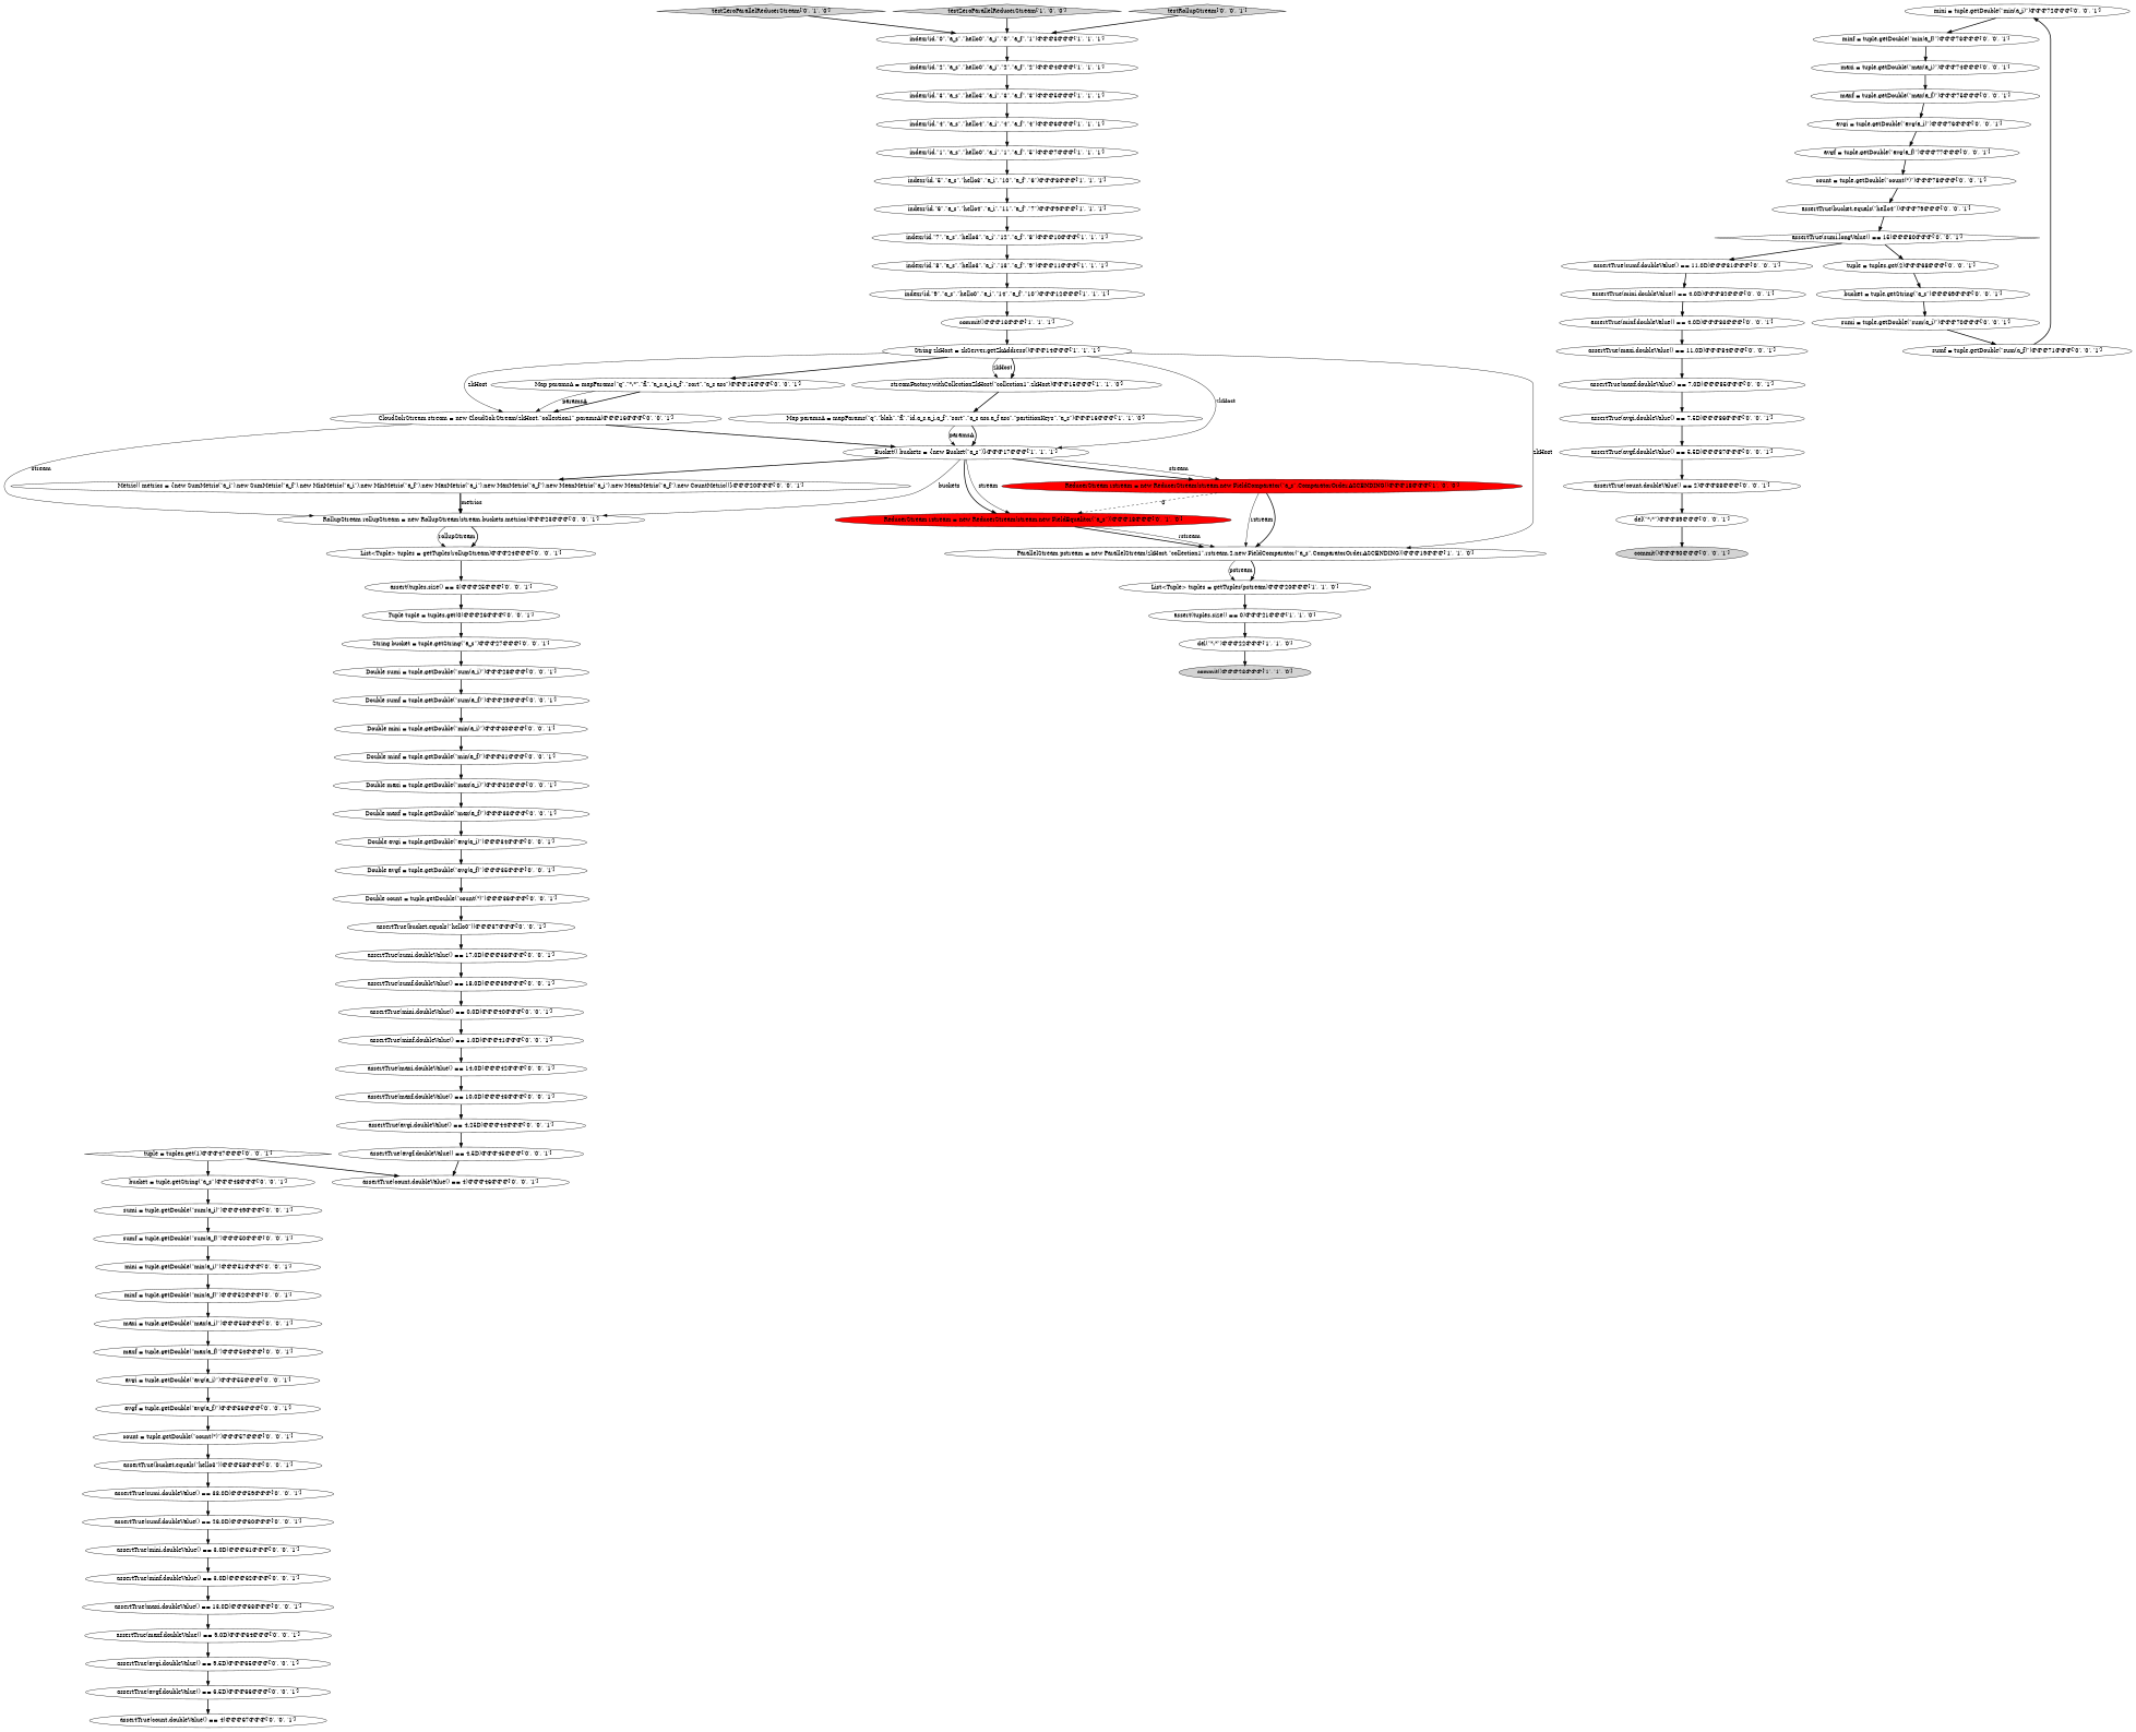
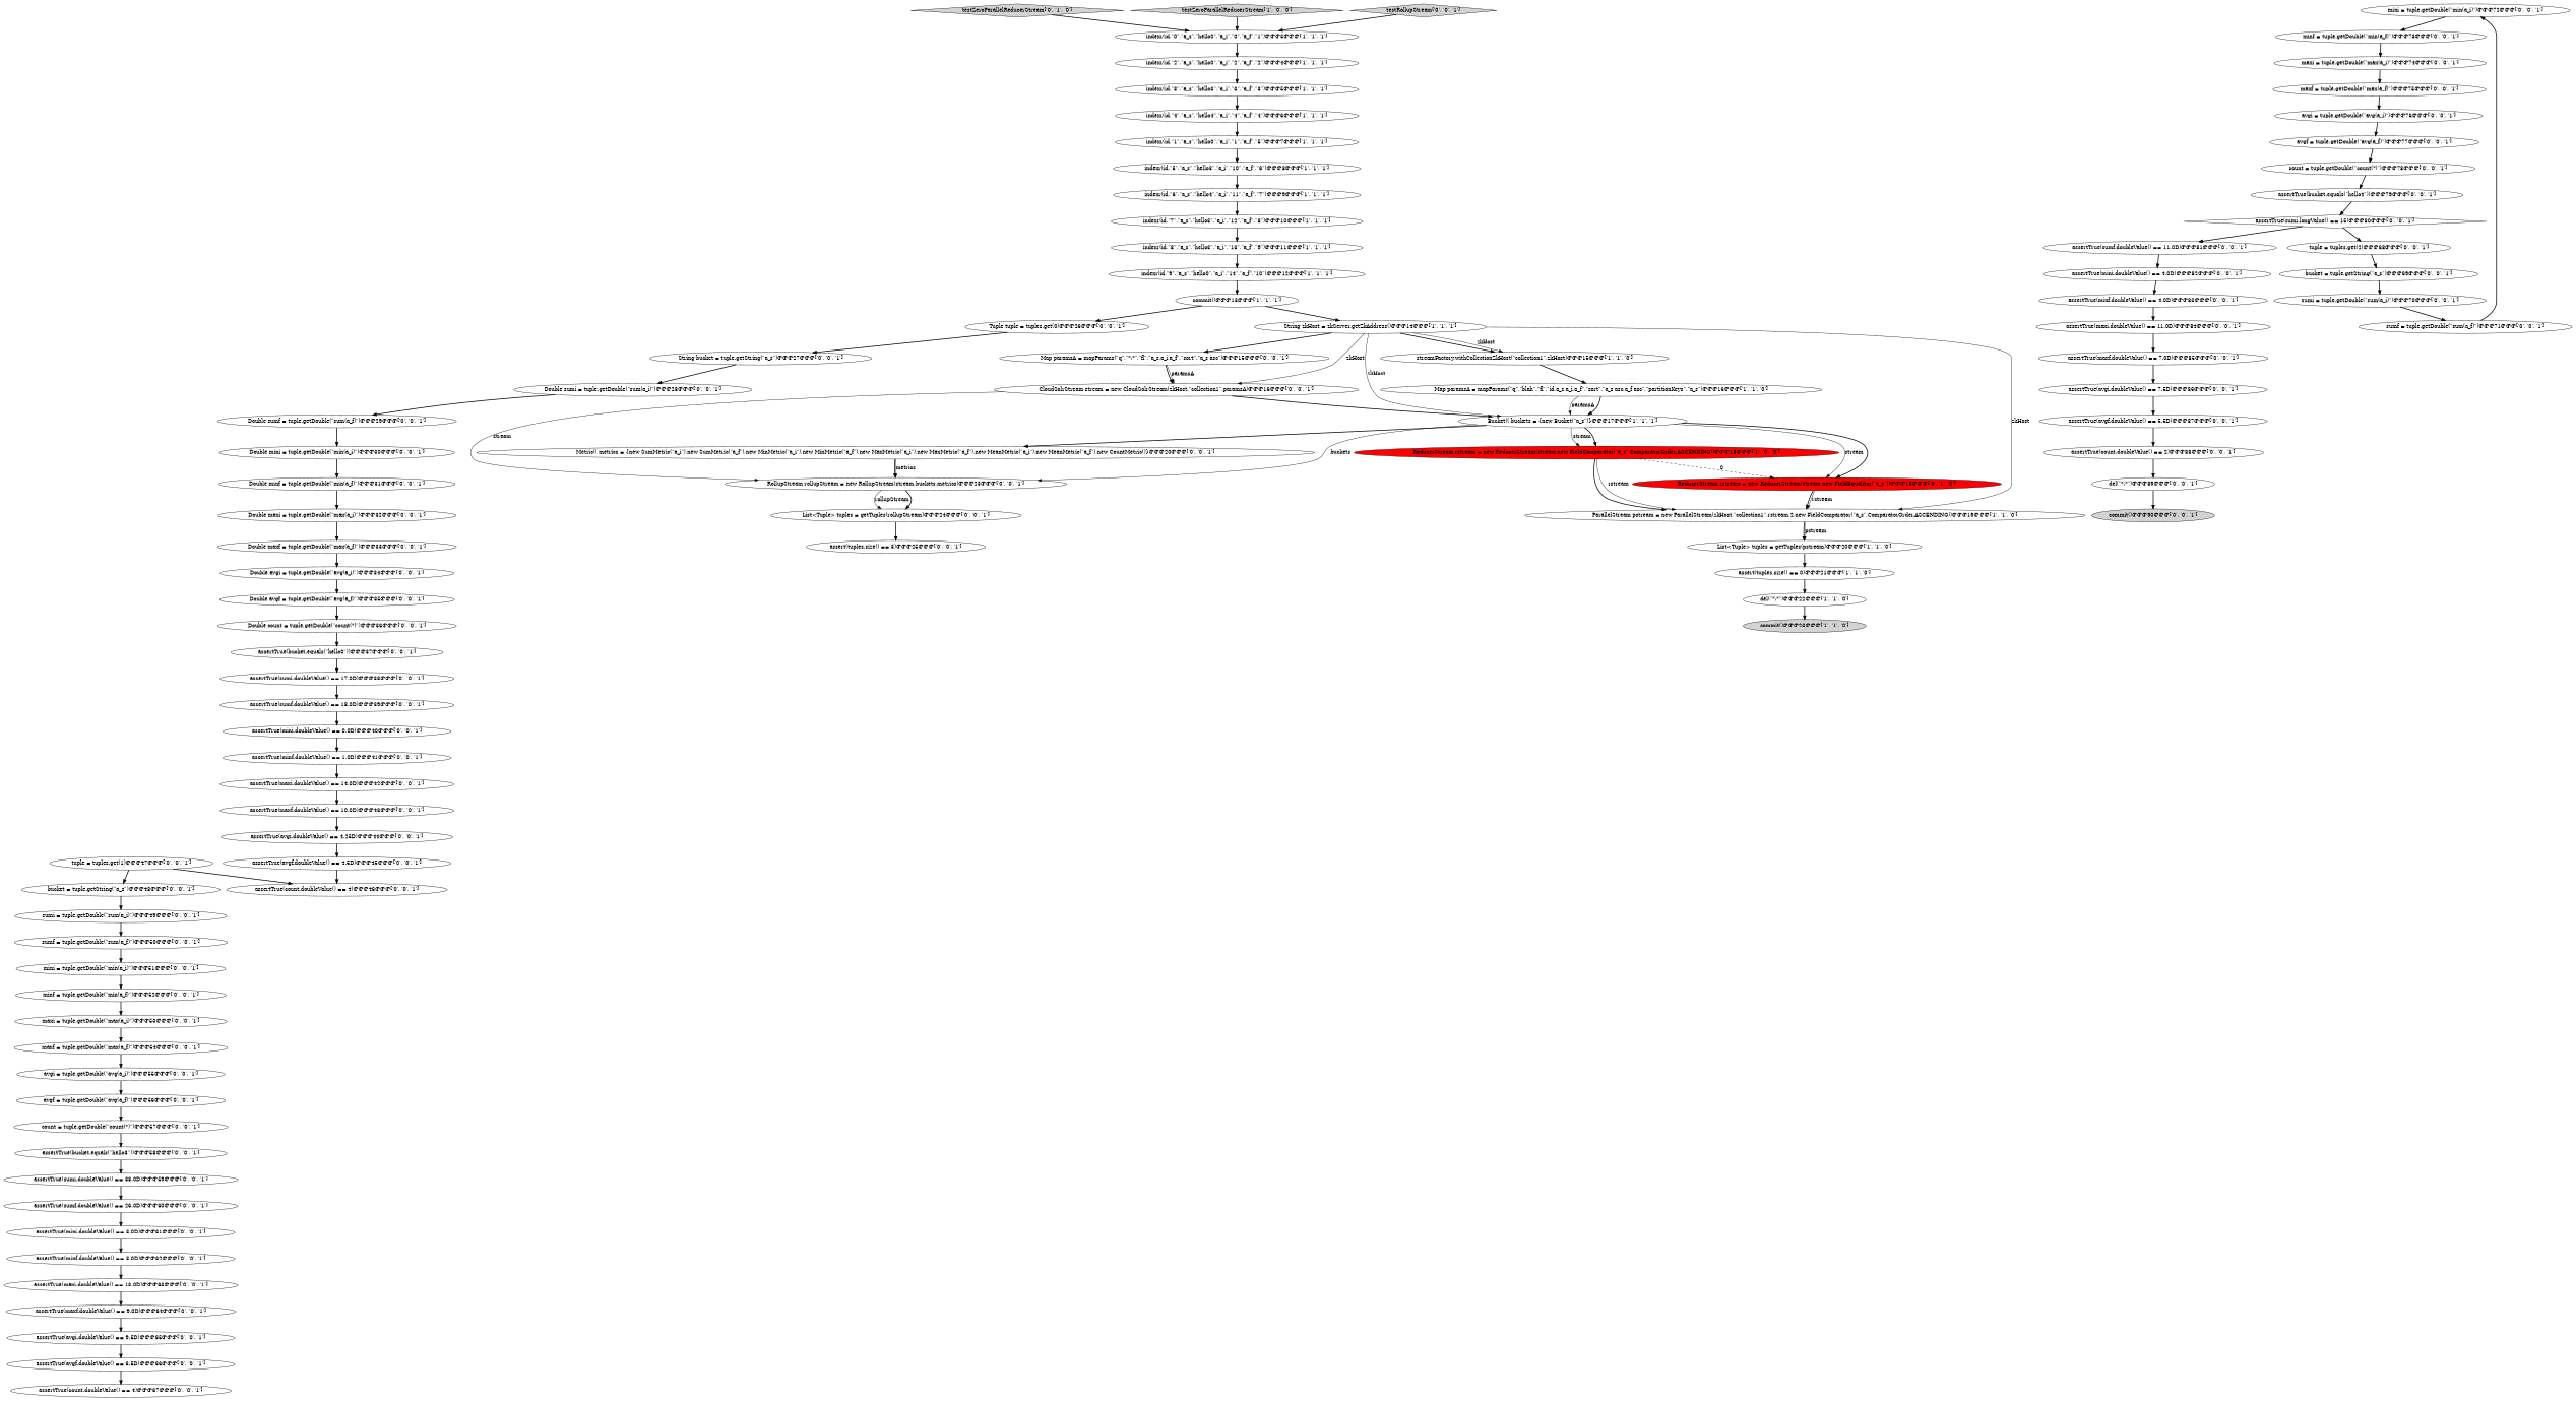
  digraph {
    node [fillcolor=white shape=ellipse style=filled]
    edge [style=bold]
    n1 [label="count = tuple.getDouble(\"count(*)\")@@@57@@@['0', '0', '1']"]
    n2 [label="assertTrue(bucket.equals(\"hello3\"))@@@58@@@['0', '0', '1']"]
    n3 [label="assertTrue(sumi.doubleValue() == 38.0D)@@@59@@@['0', '0', '1']"]
    n4 [label="avgi = tuple.getDouble(\"avg(a_i)\")@@@55@@@['0', '0', '1']"]
    n5 [label="avgf = tuple.getDouble(\"avg(a_f)\")@@@56@@@['0', '0', '1']"]
    n6 [label="Double mini = tuple.getDouble(\"min(a_i)\")@@@30@@@['0', '0', '1']"]
    n7 [label="Double minf = tuple.getDouble(\"min(a_f)\")@@@31@@@['0', '0', '1']"]
    n8 [label="Double maxi = tuple.getDouble(\"max(a_i)\")@@@32@@@['0', '0', '1']"]
    n9 [label="Bucket(( buckets = {new Bucket(\"a_s\")}@@@17@@@['1', '1', '1']"]
    n10 [label="RollupStream rollupStream = new RollupStream(stream,buckets,metrics)@@@23@@@['0', '0', '1']"]
    n11 [fillcolor=red label="ReducerStream rstream = new ReducerStream(stream,new FieldComparator(\"a_s\",ComparatorOrder.ASCENDING))@@@18@@@['1', '0', '0']"]
    n12 [label="Metric(( metrics = {new SumMetric(\"a_i\"),new SumMetric(\"a_f\"),new MinMetric(\"a_i\"),new MinMetric(\"a_f\"),new MaxMetric(\"a_i\"),new MaxMetric(\"a_f\"),new MeanMetric(\"a_i\"),new MeanMetric(\"a_f\"),new CountMetric()}@@@20@@@['0', '0', '1']"]
    n13 [fillcolor=red label="ReducerStream rstream = new ReducerStream(stream,new FieldEqualitor(\"a_s\"))@@@18@@@['0', '1', '0']"]
    n14 [label="List<Tuple> tuples = getTuples(rollupStream)@@@24@@@['0', '0', '1']"]
    n15 [label="ParallelStream pstream = new ParallelStream(zkHost,\"collection1\",rstream,2,new FieldComparator(\"a_s\",ComparatorOrder.ASCENDING))@@@19@@@['1', '1', '0']"]
    n16 [label="assert(tuples.size() == 3)@@@25@@@['0', '0', '1']"]
    n17 [label="Tuple tuple = tuples.get(0)@@@26@@@['0', '0', '1']"]
    n18 [label="String bucket = tuple.getString(\"a_s\")@@@27@@@['0', '0', '1']"]
    n19 [label="assertTrue(sumf.doubleValue() == 26.0D)@@@60@@@['0', '0', '1']"]
    n20 [label="assertTrue(mini.doubleValue() == 3.0D)@@@61@@@['0', '0', '1']"]
    n21 [label="assertTrue(minf.doubleValue() == 3.0D)@@@62@@@['0', '0', '1']"]
    n22 [label="mini = tuple.getDouble(\"min(a_i)\")@@@72@@@['0', '0', '1']"]
    n23 [label="minf = tuple.getDouble(\"min(a_f)\")@@@73@@@['0', '0', '1']"]
    n24 [label="maxi = tuple.getDouble(\"max(a_i)\")@@@74@@@['0', '0', '1']"]
    n25 [label="indexr(id,\"7\",\"a_s\",\"hello3\",\"a_i\",\"12\",\"a_f\",\"8\")@@@10@@@['1', '1', '1']"]
    n26 [label="indexr(id,\"8\",\"a_s\",\"hello3\",\"a_i\",\"13\",\"a_f\",\"9\")@@@11@@@['1', '1', '1']"]
    n27 [label="indexr(id,\"9\",\"a_s\",\"hello0\",\"a_i\",\"14\",\"a_f\",\"10\")@@@12@@@['1', '1', '1']"]
-   n28 [label="tuple = tuples.get(1)@@@47@@@['0', '0', '1']" shape=diamond]
+   n28 [label="tuple = tuples.get(1)@@@47@@@['0', '0', '1']"]
    n29 [label="bucket = tuple.getString(\"a_s\")@@@48@@@['0', '0', '1']"]
    n30 [label="assertTrue(count.doubleValue() == 4)@@@46@@@['0', '0', '1']"]
    n31 [label="sumi = tuple.getDouble(\"sum(a_i)\")@@@49@@@['0', '0', '1']"]
    n32 [label="sumf = tuple.getDouble(\"sum(a_f)\")@@@50@@@['0', '0', '1']"]
    n33 [label="mini = tuple.getDouble(\"min(a_i)\")@@@51@@@['0', '0', '1']"]
    n34 [label="minf = tuple.getDouble(\"min(a_f)\")@@@52@@@['0', '0', '1']"]
    n35 [label="assertTrue(sumi.doubleValue() == 17.0D)@@@38@@@['0', '0', '1']"]
    n36 [label="assertTrue(sumf.doubleValue() == 18.0D)@@@39@@@['0', '0', '1']"]
    n37 [label="assertTrue(mini.doubleValue() == 0.0D)@@@40@@@['0', '0', '1']"]
    n38 [label="commit()@@@13@@@['1', '1', '1']"]
    n39 [label="assertTrue(mini.doubleValue() == 4.0D)@@@82@@@['0', '0', '1']"]
    n40 [label="assertTrue(minf.doubleValue() == 4.0D)@@@83@@@['0', '0', '1']"]
    n41 [label="assertTrue(maxi.doubleValue() == 11.0D)@@@84@@@['0', '0', '1']"]
    n42 [label="Double maxf = tuple.getDouble(\"max(a_f)\")@@@33@@@['0', '0', '1']"]
    n43 [label="indexr(id,\"5\",\"a_s\",\"hello3\",\"a_i\",\"10\",\"a_f\",\"6\")@@@8@@@['1', '1', '1']"]
    n44 [label="indexr(id,\"6\",\"a_s\",\"hello4\",\"a_i\",\"11\",\"a_f\",\"7\")@@@9@@@['1', '1', '1']"]
    n45 [label="Double avgf = tuple.getDouble(\"avg(a_f)\")@@@35@@@['0', '0', '1']"]
    n46 [label="Double count = tuple.getDouble(\"count(*)\")@@@36@@@['0', '0', '1']"]
    n47 [label="assertTrue(bucket.equals(\"hello0\"))@@@37@@@['0', '0', '1']"]
    n48 [label="indexr(id,\"1\",\"a_s\",\"hello0\",\"a_i\",\"1\",\"a_f\",\"5\")@@@7@@@['1', '1', '1']"]
    n49 [label="assertTrue(avgf.doubleValue() == 4.5D)@@@45@@@['0', '0', '1']"]
    n50 [label="assertTrue(minf.doubleValue() == 1.0D)@@@41@@@['0', '0', '1']"]
    n51 [label="assertTrue(maxi.doubleValue() == 14.0D)@@@42@@@['0', '0', '1']"]
    n52 [label="assertTrue(count.doubleValue() == 2)@@@88@@@['0', '0', '1']"]
    n53 [label="del(\"*:*\")@@@89@@@['0', '0', '1']"]
    n54 [fillcolor=lightgray label="commit()@@@90@@@['0', '0', '1']"]
    n55 [fillcolor=lightgray label="testZeroParallelReducerStream['0', '1', '0']" shape=diamond]
    n56 [label="indexr(id,\"0\",\"a_s\",\"hello0\",\"a_i\",\"0\",\"a_f\",\"1\")@@@3@@@['1', '1', '1']"]
    n57 [label="indexr(id,\"2\",\"a_s\",\"hello0\",\"a_i\",\"2\",\"a_f\",\"2\")@@@4@@@['1', '1', '1']"]
    n58 [label="maxf = tuple.getDouble(\"max(a_f)\")@@@54@@@['0', '0', '1']"]
    n59 [label="assertTrue(avgf.doubleValue() == 5.5D)@@@87@@@['0', '0', '1']"]
    n60 [label="Map paramsA = mapParams(\"q\",\"*:*\",\"fl\",\"a_s,a_i,a_f\",\"sort\",\"a_s asc\")@@@15@@@['0', '0', '1']"]
    n61 [label="CloudSolrStream stream = new CloudSolrStream(zkHost,\"collection1\",paramsA)@@@16@@@['0', '0', '1']"]
    n62 [label="maxf = tuple.getDouble(\"max(a_f)\")@@@75@@@['0', '0', '1']"]
    n63 [label="avgi = tuple.getDouble(\"avg(a_i)\")@@@76@@@['0', '0', '1']"]
    n64 [label="avgf = tuple.getDouble(\"avg(a_f)\")@@@77@@@['0', '0', '1']"]
    n65 [label="maxi = tuple.getDouble(\"max(a_i)\")@@@53@@@['0', '0', '1']"]
    n66 [label="List<Tuple> tuples = getTuples(pstream)@@@20@@@['1', '1', '0']"]
    n67 [label="assertTrue(maxf.doubleValue() == 7.0D)@@@85@@@['0', '0', '1']"]
    n68 [label="assertTrue(avgi.doubleValue() == 7.5D)@@@86@@@['0', '0', '1']"]
    n69 [label="indexr(id,\"3\",\"a_s\",\"hello3\",\"a_i\",\"3\",\"a_f\",\"3\")@@@5@@@['1', '1', '1']"]
    n70 [label="indexr(id,\"4\",\"a_s\",\"hello4\",\"a_i\",\"4\",\"a_f\",\"4\")@@@6@@@['1', '1', '1']"]
    n71 [label="String zkHost = zkServer.getZkAddress()@@@14@@@['1', '1', '1']"]
    n72 [label="streamFactory.withCollectionZkHost(\"collection1\",zkHost)@@@15@@@['1', '1', '0']"]
    n73 [label="Map paramsA = mapParams(\"q\",\"blah\",\"fl\",\"id,a_s,a_i,a_f\",\"sort\",\"a_s asc,a_f asc\",\"partitionKeys\",\"a_s\")@@@16@@@['1', '1', '0']"]
    n74 [label="assertTrue(maxi.doubleValue() == 13.0D)@@@63@@@['0', '0', '1']"]
    n75 [label="assertTrue(avgi.doubleValue() == 4.25D)@@@44@@@['0', '0', '1']"]
    n76 [label="assertTrue(maxf.doubleValue() == 10.0D)@@@43@@@['0', '0', '1']"]
    n77 [label="Double sumi = tuple.getDouble(\"sum(a_i)\")@@@28@@@['0', '0', '1']"]
    n78 [label="Double sumf = tuple.getDouble(\"sum(a_f)\")@@@29@@@['0', '0', '1']"]
    n79 [label="tuple = tuples.get(2)@@@68@@@['0', '0', '1']"]
    n80 [label="bucket = tuple.getString(\"a_s\")@@@69@@@['0', '0', '1']"]
    n81 [label="sumi = tuple.getDouble(\"sum(a_i)\")@@@70@@@['0', '0', '1']"]
    n82 [label="count = tuple.getDouble(\"count(*)\")@@@78@@@['0', '0', '1']"]
    n83 [label="assertTrue(bucket.equals(\"hello4\"))@@@79@@@['0', '0', '1']"]
    n84 [label="Double avgi = tuple.getDouble(\"avg(a_i)\")@@@34@@@['0', '0', '1']"]
    n85 [label="assertTrue(maxf.doubleValue() == 9.0D)@@@64@@@['0', '0', '1']"]
    n86 [label="sumf = tuple.getDouble(\"sum(a_f)\")@@@71@@@['0', '0', '1']"]
    n87 [fillcolor=lightgray label="commit()@@@23@@@['1', '1', '0']"]
    n88 [label="assertTrue(avgi.doubleValue() == 9.5D)@@@65@@@['0', '0', '1']"]
    n89 [label="assertTrue(avgf.doubleValue() == 6.5D)@@@66@@@['0', '0', '1']"]
    n90 [label="assertTrue(sumi.longValue() == 15)@@@80@@@['0', '0', '1']" shape=diamond]
    n91 [label="assert(tuples.size() == 0)@@@21@@@['1', '1', '0']"]
    n92 [label="del(\"*:*\")@@@22@@@['1', '1', '0']"]
    n93 [label="assertTrue(sumf.doubleValue() == 11.0D)@@@81@@@['0', '0', '1']"]
    n94 [label="assertTrue(count.doubleValue() == 4)@@@67@@@['0', '0', '1']"]
    n95 [fillcolor=lightgray label="testZeroParallelReducerStream['1', '0', '0']" shape=diamond]
    n96 [fillcolor=lightgray label="testRollupStream['0', '0', '1']" shape=diamond]
    n1 -> n2
    n2 -> n3
    n3 -> n19
    n4 -> n5
    n5 -> n1
    n6 -> n7
    n7 -> n8
    n8 -> n42
    n9 -> n10 [label=buckets style=solid]
    n9 -> n11 [label=stream style=solid]
    n9 -> n11
    n9 -> n12
    n9 -> n13 [label=stream style=solid]
    n9 -> n13
    n10 -> n14
    n10 -> n14 [label=rollupStream style=solid]
    n11 -> n13 [label=0 style=dashed]
    n11 -> n15 [label=rstream style=solid]
    n11 -> n15
    n12 -> n10
    n12 -> n10 [label=metrics style=solid]
    n13 -> n15
    n13 -> n15 [label=rstream style=solid]
    n14 -> n16
    n15 -> n66
    n15 -> n66 [label=pstream style=solid]
-   n16 -> n17
+   n38 -> n17
    n17 -> n18
    n18 -> n77
    n19 -> n20
    n20 -> n21
    n21 -> n74
    n22 -> n23
    n23 -> n24
    n24 -> n62
    n25 -> n26
    n26 -> n27
    n27 -> n38
    n28 -> n29
    n28 -> n30
    n29 -> n31
    n31 -> n32
    n32 -> n33
    n33 -> n34
    n34 -> n65
    n35 -> n36
    n36 -> n37
    n37 -> n50
    n38 -> n71
    n39 -> n40
    n40 -> n41
    n41 -> n67
    n42 -> n84
    n43 -> n44
    n44 -> n25
    n45 -> n46
    n46 -> n47
    n47 -> n35
    n48 -> n43
    n49 -> n30
    n50 -> n51
    n51 -> n76
    n52 -> n53
    n53 -> n54
    n55 -> n56
    n56 -> n57
    n57 -> n69
    n58 -> n4
    n59 -> n52
    n60 -> n61
    n60 -> n61 [label=paramsA style=solid]
    n61 -> n9
    n61 -> n10 [label=stream style=solid]
    n62 -> n63
    n63 -> n64
    n64 -> n82
    n65 -> n58
    n66 -> n91
    n67 -> n68
    n68 -> n59
    n69 -> n70
    n70 -> n48
    n71 -> n9 [label=zkHost style=solid]
    n71 -> n15 [label=zkHost style=solid]
    n71 -> n60
    n71 -> n61 [label=zkHost style=solid]
    n71 -> n72
    n71 -> n72 [label=zkHost style=solid]
    n72 -> n73
    n73 -> n9
    n73 -> n9 [label=paramsA style=solid]
    n74 -> n85
    n75 -> n49
    n76 -> n75
    n77 -> n78
    n78 -> n6
    n79 -> n80
    n80 -> n81
    n81 -> n86
    n82 -> n83
    n83 -> n90
    n84 -> n45
    n85 -> n88
    n86 -> n22
    n88 -> n89
    n89 -> n94
    n90 -> n79
    n90 -> n93
    n91 -> n92
    n92 -> n87
    n93 -> n39
    n95 -> n56
    n96 -> n56
  }
